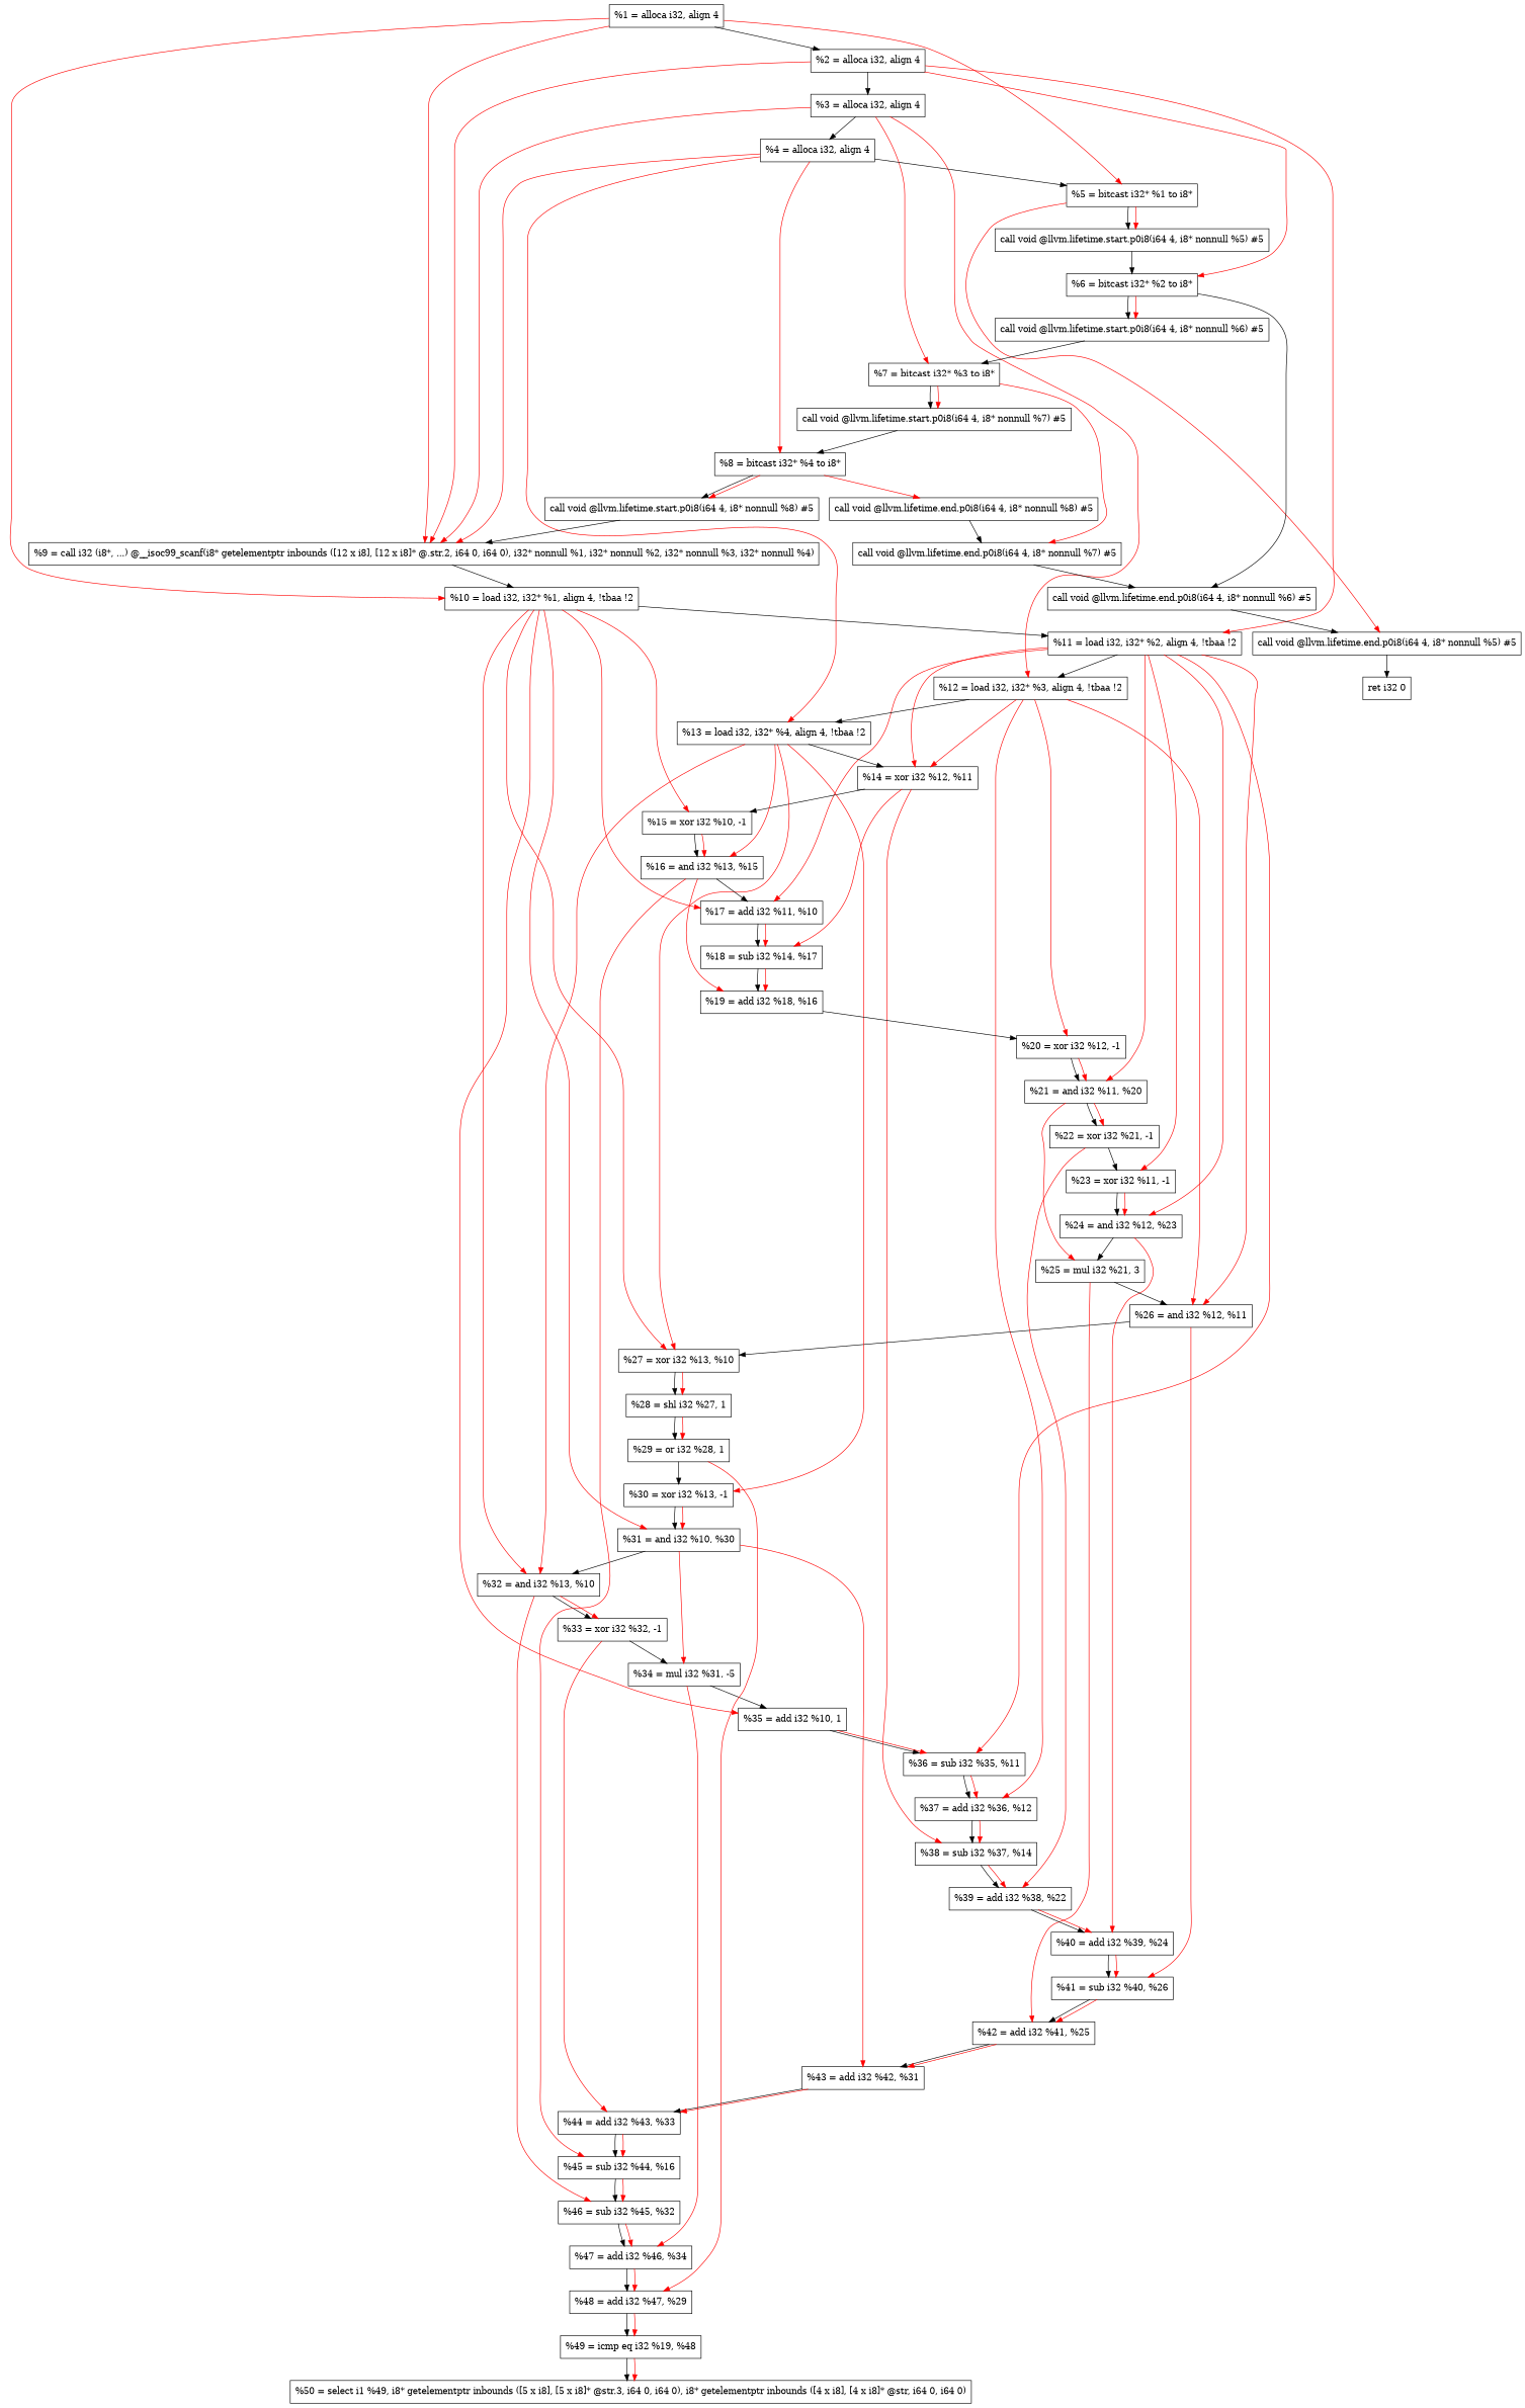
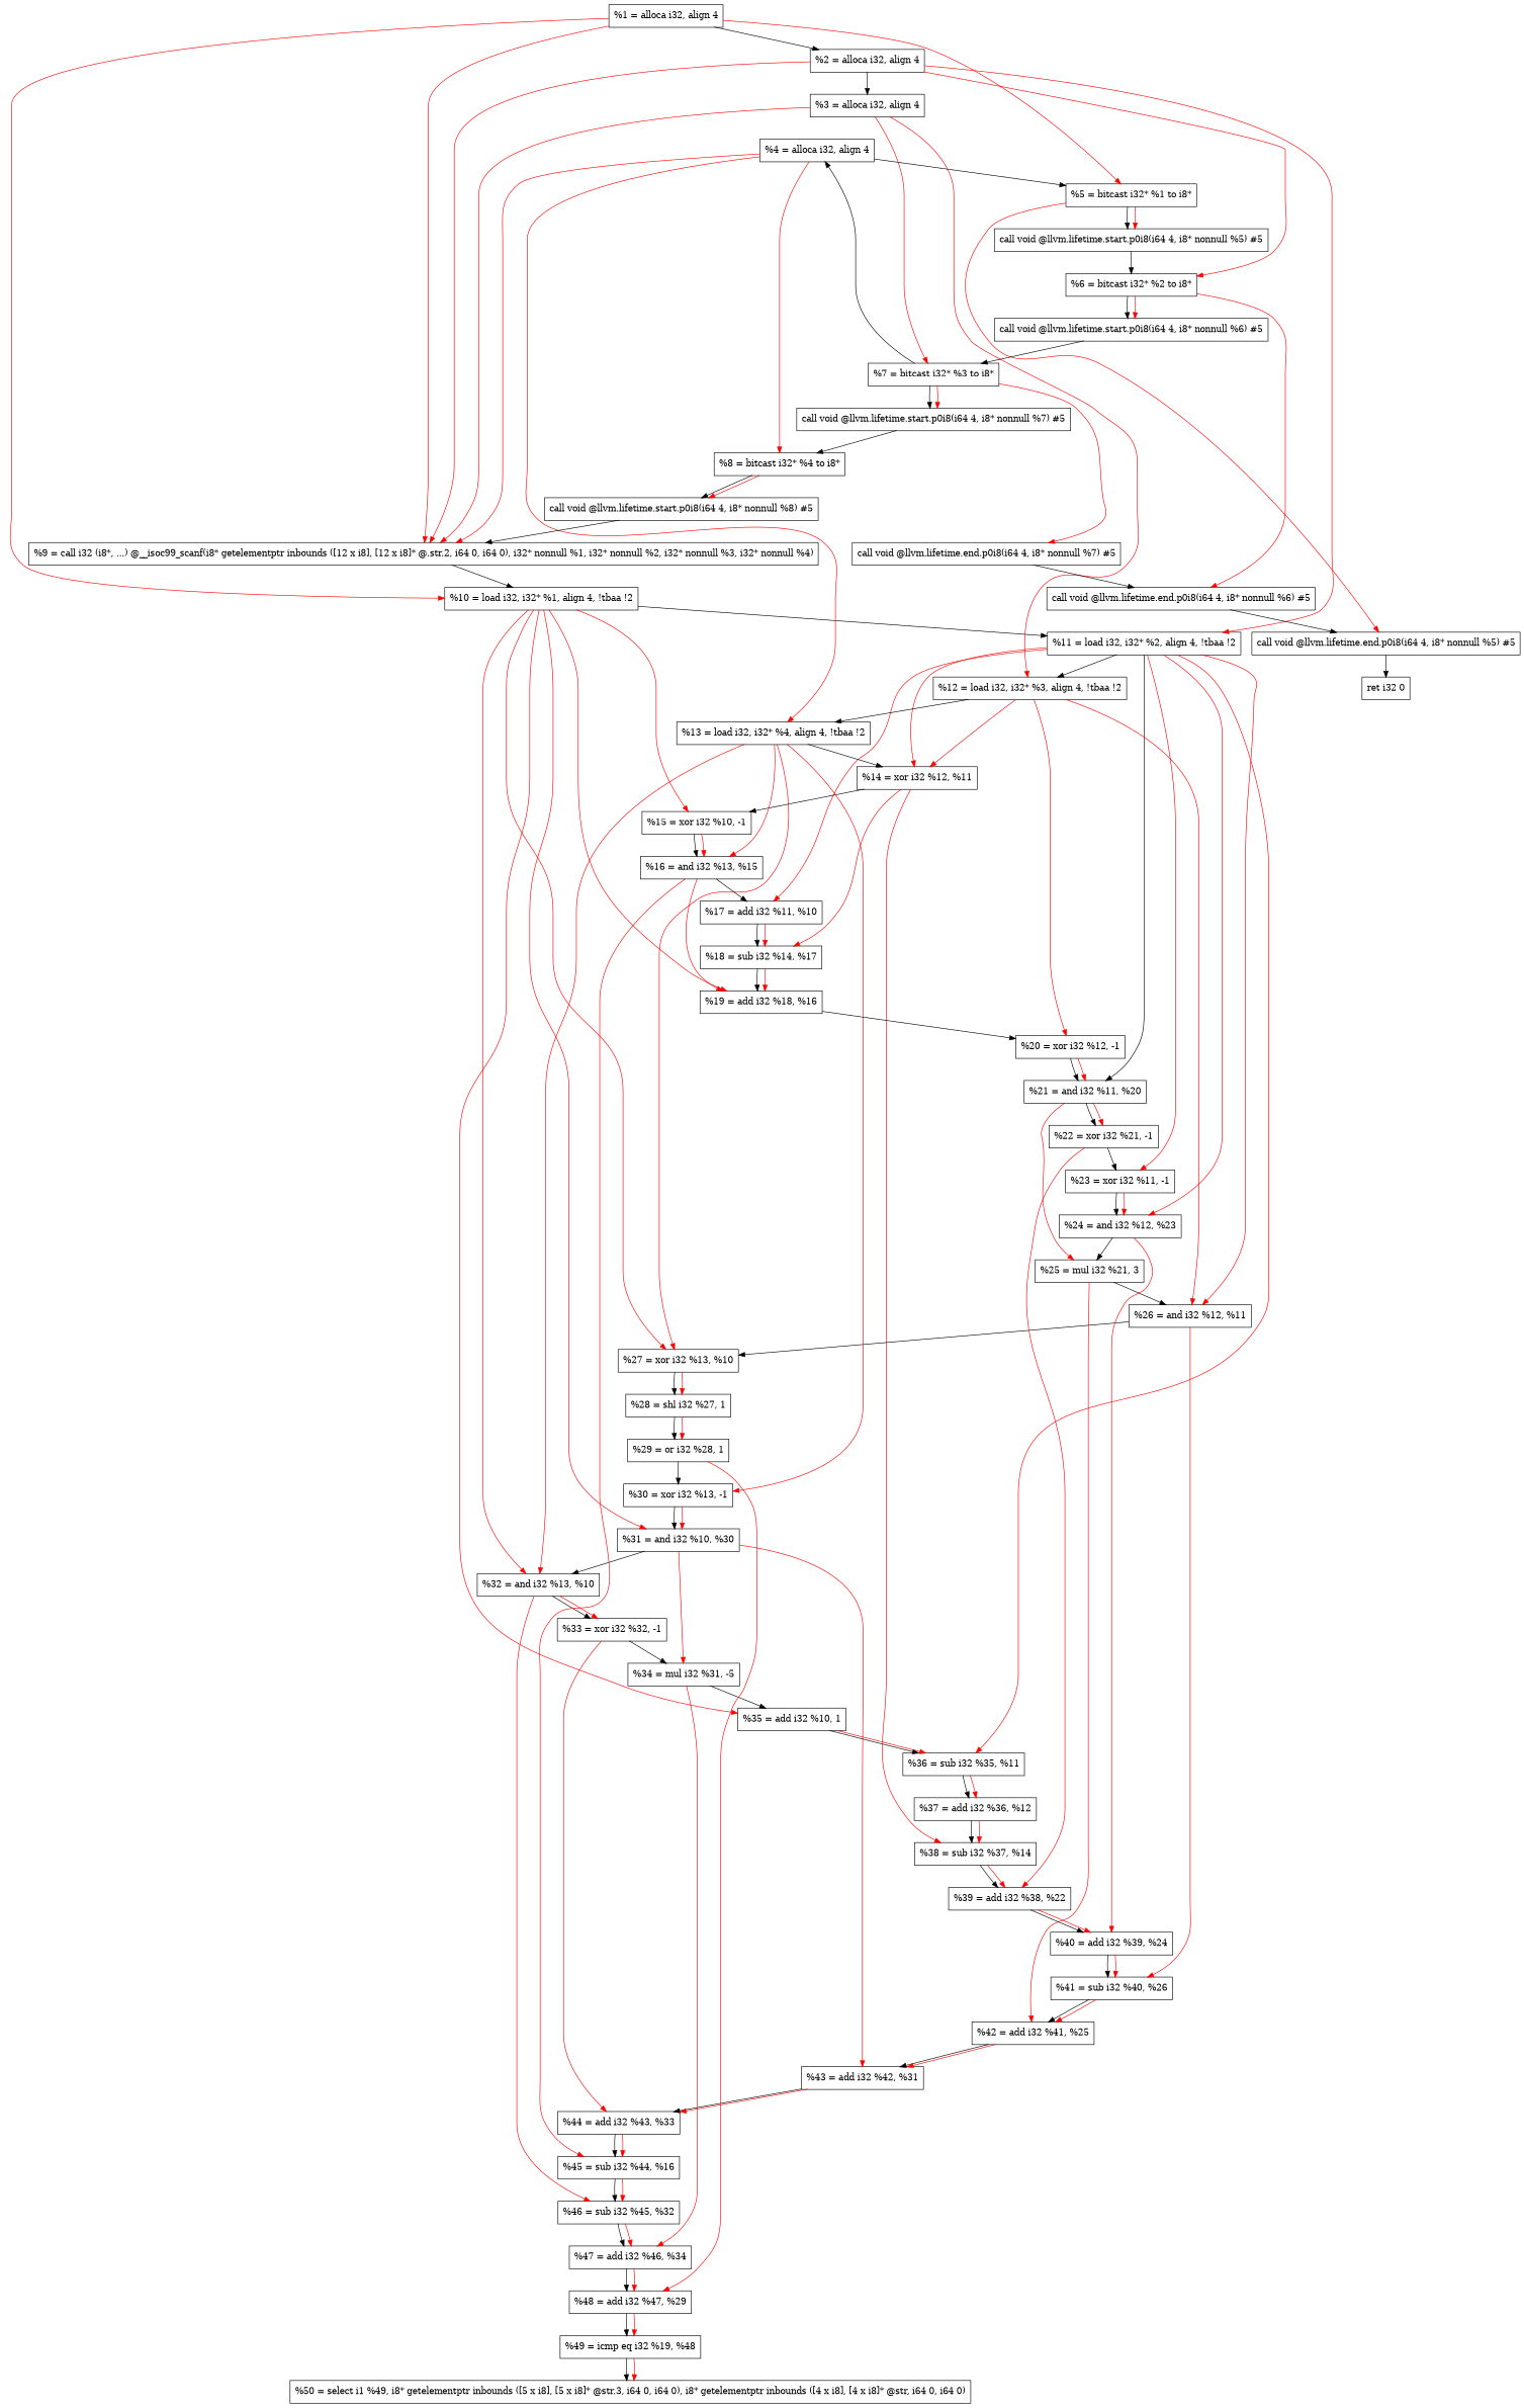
  digraph {
    node [shape=record]
    edge [color=red]
    n1 [label="  %1 = alloca i32, align 4"]
    n2 [label="  %2 = alloca i32, align 4"]
    n3 [label="  %5 = bitcast i32* %1 to i8*"]
    n4 [label="  %9 = call i32 (i8*, ...) @__isoc99_scanf(i8* getelementptr inbounds ([12 x i8], [12 x i8]* @.str.2, i64 0, i64 0), i32* nonnull %1, i32* nonnull %2, i32* nonnull %3, i32* nonnull %4)"]
    n5 [label="  %10 = load i32, i32* %1, align 4, !tbaa !2"]
    n6 [label="  %3 = alloca i32, align 4"]
    n7 [label="  %6 = bitcast i32* %2 to i8*"]
    n8 [label="  %11 = load i32, i32* %2, align 4, !tbaa !2"]
    n9 [label="  call void @llvm.lifetime.start.p0i8(i64 4, i8* nonnull %5) #5"]
    n10 [label="  call void @llvm.lifetime.end.p0i8(i64 4, i8* nonnull %5) #5"]
    n11 [label="  %15 = xor i32 %10, -1"]
    n12 [label="  %17 = add i32 %11, %10"]
    n13 [label="  %27 = xor i32 %13, %10"]
    n14 [label="  %31 = and i32 %10, %30"]
    n15 [label="  %32 = and i32 %13, %10"]
    n16 [label="  %35 = add i32 %10, 1"]
    n17 [label="  %4 = alloca i32, align 4"]
    n18 [label="  %7 = bitcast i32* %3 to i8*"]
    n19 [label="  %12 = load i32, i32* %3, align 4, !tbaa !2"]
    n20 [label="  call void @llvm.lifetime.start.p0i8(i64 4, i8* nonnull %6) #5"]
    n21 [label="  call void @llvm.lifetime.end.p0i8(i64 4, i8* nonnull %6) #5"]
    n22 [label="  %14 = xor i32 %12, %11"]
    n23 [label="  %21 = and i32 %11, %20"]
    n24 [label="  %23 = xor i32 %11, -1"]
    n25 [label="  %26 = and i32 %12, %11"]
    n26 [label="  %36 = sub i32 %35, %11"]
    n27 [label="  %24 = and i32 %12, %23"]
    n28 [label="  %8 = bitcast i32* %4 to i8*"]
    n29 [label="  %13 = load i32, i32* %4, align 4, !tbaa !2"]
    n30 [label="  call void @llvm.lifetime.start.p0i8(i64 4, i8* nonnull %7) #5"]
    n31 [label="  call void @llvm.lifetime.end.p0i8(i64 4, i8* nonnull %7) #5"]
    n32 [label="  %20 = xor i32 %12, -1"]
    n33 [label="  %37 = add i32 %36, %12"]
    n34 [label="  call void @llvm.lifetime.start.p0i8(i64 4, i8* nonnull %8) #5"]
-   n35 [label="  call void @llvm.lifetime.end.p0i8(i64 4, i8* nonnull %8) #5"]
    n36 [label="  %16 = and i32 %13, %15"]
    n37 [label="  %30 = xor i32 %13, -1"]
    n38 [label="  ret i32 0"]
    n39 [label="  %18 = sub i32 %14, %17"]
    n40 [label="  %28 = shl i32 %27, 1"]
    n41 [label="  %34 = mul i32 %31, -5"]
    n42 [label="  %43 = add i32 %42, %31"]
    n43 [label="  %33 = xor i32 %32, -1"]
    n44 [label="  %46 = sub i32 %45, %32"]
    n45 [label="  %38 = sub i32 %37, %14"]
    n46 [label="  %22 = xor i32 %21, -1"]
    n47 [label="  %25 = mul i32 %21, 3"]
    n48 [label="  %41 = sub i32 %40, %26"]
    n49 [label="  %40 = add i32 %39, %24"]
    n50 [label="  %19 = add i32 %18, %16"]
    n51 [label="  %45 = sub i32 %44, %16"]
    n52 [label="  %39 = add i32 %38, %22"]
    n53 [label="  %49 = icmp eq i32 %19, %48"]
    n54 [label="  %50 = select i1 %49, i8* getelementptr inbounds ([5 x i8], [5 x i8]* @str.3, i64 0, i64 0), i8* getelementptr inbounds ([4 x i8], [4 x i8]* @str, i64 0, i64 0)"]
    n55 [label="  %42 = add i32 %41, %25"]
    n56 [label="  %29 = or i32 %28, 1"]
    n57 [label="  %48 = add i32 %47, %29"]
    n58 [label="  %47 = add i32 %46, %34"]
    n59 [label="  %44 = add i32 %43, %33"]
    n1 -> n2 [color=""]
    n1 -> n3
    n1 -> n4
    n1 -> n5
    n2 -> n4
    n2 -> n6 [color=""]
    n2 -> n7
    n2 -> n8
    n3 -> n9 [color=""]
    n3 -> n9
    n3 -> n10
    n4 -> n5 [color=""]
    n5 -> n8 [color=""]
    n5 -> n11
-   n5 -> n12
+   n5 -> n50
    n5 -> n13
    n5 -> n14
    n5 -> n15
    n5 -> n16
    n6 -> n4
-   n6 -> n17 [color=""]
+   n18 -> n17 [color=""]
    n6 -> n18
    n6 -> n19
    n7 -> n20 [color=""]
    n7 -> n20
-   n7 -> n21 [color=black]
+   n7 -> n21
    n8 -> n12
    n8 -> n19 [color=""]
    n8 -> n22
-   n8 -> n23
+   n8 -> n23 [color=black]
    n8 -> n24
    n8 -> n25
    n8 -> n26
    n8 -> n27
    n9 -> n7 [color=""]
    n10 -> n38 [color=""]
    n11 -> n36 [color=""]
    n11 -> n36
    n12 -> n39 [color=""]
    n12 -> n39
    n13 -> n40 [color=""]
    n13 -> n40
    n14 -> n15 [color=""]
    n14 -> n41
    n14 -> n42
    n15 -> n43 [color=""]
    n15 -> n43
    n15 -> n44
    n16 -> n26 [color=""]
    n16 -> n26
    n17 -> n3 [color=""]
    n17 -> n4
    n17 -> n28
    n17 -> n29
    n18 -> n30 [color=""]
    n18 -> n30
    n18 -> n31
    n19 -> n22
    n19 -> n25
    n19 -> n29 [color=""]
    n19 -> n32
-   n19 -> n33
    n20 -> n18 [color=""]
    n21 -> n10 [color=""]
    n22 -> n11 [color=""]
    n22 -> n39
    n22 -> n45
    n23 -> n46 [color=""]
    n23 -> n46
    n23 -> n47
    n24 -> n27 [color=""]
    n24 -> n27
    n25 -> n13 [color=""]
    n25 -> n48
    n26 -> n33 [color=""]
    n26 -> n33
    n27 -> n47 [color=""]
    n27 -> n49
    n28 -> n34 [color=""]
    n28 -> n34
-   n28 -> n35
    n29 -> n13
    n29 -> n15
    n29 -> n22 [color=""]
    n29 -> n36
    n29 -> n37
    n30 -> n28 [color=""]
    n31 -> n21 [color=""]
    n32 -> n23 [color=""]
    n32 -> n23
    n33 -> n45 [color=""]
    n33 -> n45
    n34 -> n4 [color=""]
-   n35 -> n31 [color=""]
    n36 -> n12 [color=""]
    n36 -> n50
    n36 -> n51
    n37 -> n14 [color=""]
    n37 -> n14
    n39 -> n50 [color=""]
    n39 -> n50
    n40 -> n56 [color=""]
    n40 -> n56
    n41 -> n16 [color=""]
    n41 -> n58
    n42 -> n59 [color=""]
    n42 -> n59
    n43 -> n41 [color=""]
    n43 -> n59
    n44 -> n58 [color=""]
    n44 -> n58
    n45 -> n52 [color=""]
    n45 -> n52
    n46 -> n24 [color=""]
    n46 -> n52
    n47 -> n25 [color=""]
    n47 -> n55
    n48 -> n55 [color=""]
    n48 -> n55
    n49 -> n48 [color=""]
    n49 -> n48
    n50 -> n32 [color=""]
    n51 -> n44 [color=""]
    n51 -> n44
    n52 -> n49 [color=""]
    n52 -> n49
    n53 -> n54 [color=""]
    n53 -> n54
    n55 -> n42 [color=""]
    n55 -> n42
    n56 -> n37 [color=""]
    n56 -> n57
    n57 -> n53 [color=""]
    n57 -> n53
    n58 -> n57 [color=""]
    n58 -> n57
    n59 -> n51 [color=""]
    n59 -> n51
  }
